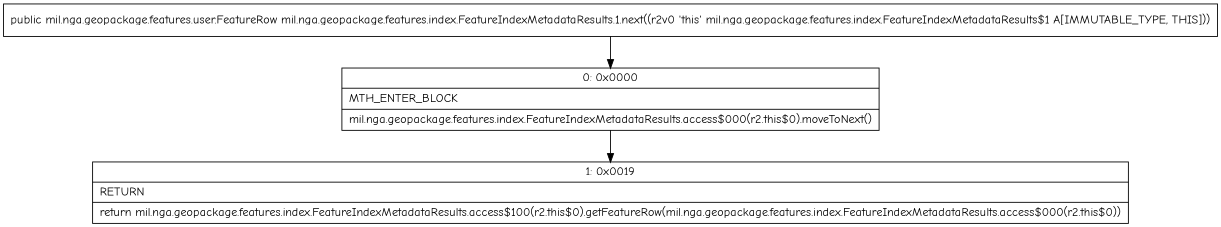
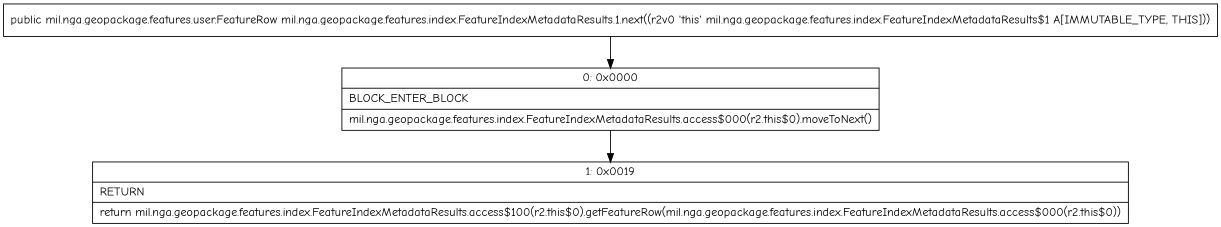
  digraph {
    fontname="Comic Neue"
    node [shape=record fontname="Comic Neue"]
    edge [fontname="Comic Neue"]
-   n1 [label="{0\:\ 0x0000|MTH_ENTER_BLOCK\l|mil.nga.geopackage.features.index.FeatureIndexMetadataResults.access$000(r2.this$0).moveToNext()\l}"]
+   n1 [label="{0\:\ 0x0000|BLOCK_ENTER_BLOCK\l|mil.nga.geopackage.features.index.FeatureIndexMetadataResults.access$000(r2.this$0).moveToNext()\l}"]
    n2 [label="{1\:\ 0x0019|RETURN\l|return mil.nga.geopackage.features.index.FeatureIndexMetadataResults.access$100(r2.this$0).getFeatureRow(mil.nga.geopackage.features.index.FeatureIndexMetadataResults.access$000(r2.this$0))\l}"]
    n3 [label="{public mil.nga.geopackage.features.user.FeatureRow mil.nga.geopackage.features.index.FeatureIndexMetadataResults.1.next((r2v0 'this' mil.nga.geopackage.features.index.FeatureIndexMetadataResults$1 A[IMMUTABLE_TYPE, THIS])) }"]
    n1 -> n2
    n3 -> n1
  }
